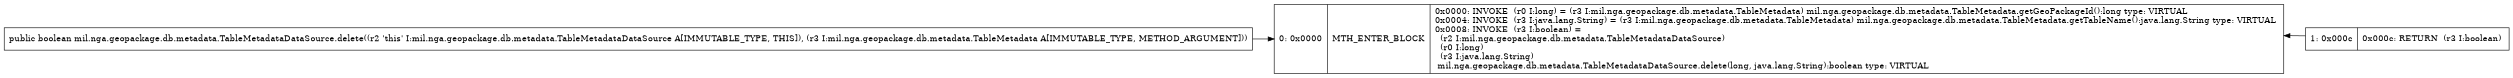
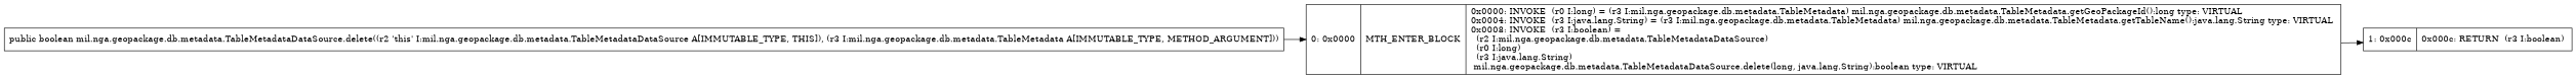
  digraph {
    rankdir=LR
    node [shape=record]
    n1 [label="{0\:\ 0x0000|MTH_ENTER_BLOCK\l|0x0000: INVOKE  (r0 I:long) = (r3 I:mil.nga.geopackage.db.metadata.TableMetadata) mil.nga.geopackage.db.metadata.TableMetadata.getGeoPackageId():long type: VIRTUAL \l0x0004: INVOKE  (r3 I:java.lang.String) = (r3 I:mil.nga.geopackage.db.metadata.TableMetadata) mil.nga.geopackage.db.metadata.TableMetadata.getTableName():java.lang.String type: VIRTUAL \l0x0008: INVOKE  (r3 I:boolean) = \l  (r2 I:mil.nga.geopackage.db.metadata.TableMetadataDataSource)\l  (r0 I:long)\l  (r3 I:java.lang.String)\l mil.nga.geopackage.db.metadata.TableMetadataDataSource.delete(long, java.lang.String):boolean type: VIRTUAL \l}"]
    n2 [label="{1\:\ 0x000c|0x000c: RETURN  (r3 I:boolean) \l}"]
    n3 [label="{public boolean mil.nga.geopackage.db.metadata.TableMetadataDataSource.delete((r2 'this' I:mil.nga.geopackage.db.metadata.TableMetadataDataSource A[IMMUTABLE_TYPE, THIS]), (r3 I:mil.nga.geopackage.db.metadata.TableMetadata A[IMMUTABLE_TYPE, METHOD_ARGUMENT])) }"]
-   n2 -> n1
+   n1 -> n2
    n3 -> n1
  }
